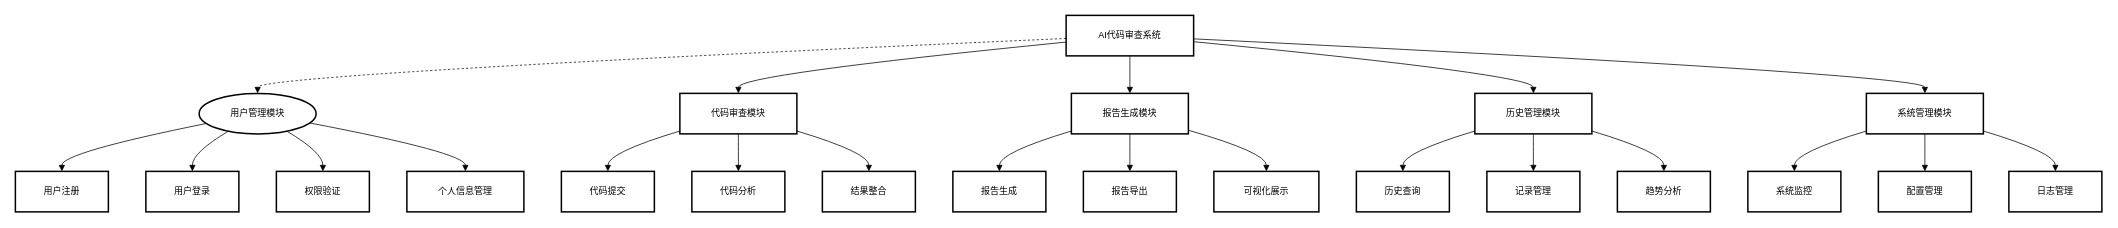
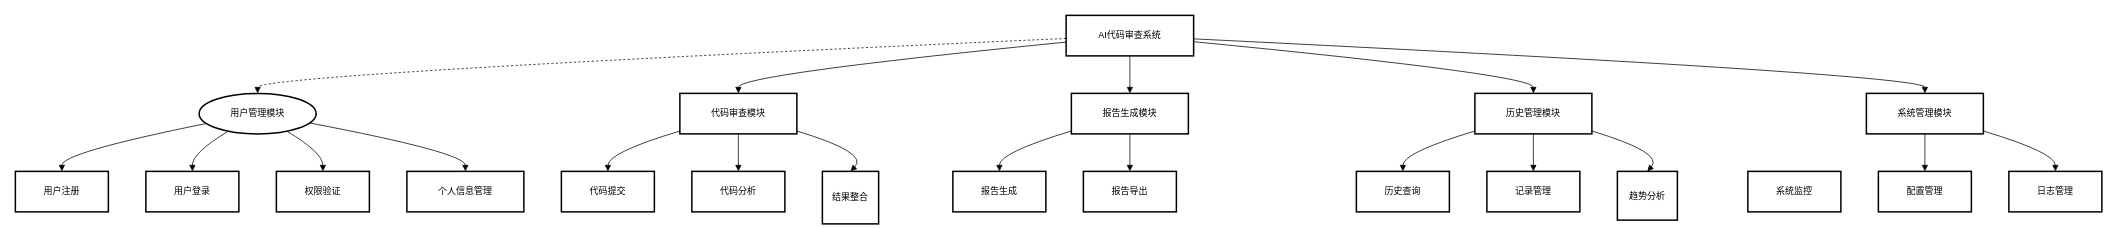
  <mxCell id="0" />
  <mxCell id="1" parent="0" />
  <mxCell id="2" value="AI代码审查系统" style="whiteSpace=wrap;strokeWidth=2;" vertex="1" parent="1"><mxGeometry x="1421" y="20" width="170" height="54" as="geometry" /></mxCell>
  <mxCell id="3" value="用户管理模块" style="ellipse;whiteSpace=wrap;strokeWidth=2;" vertex="1" parent="1"><mxGeometry x="265" y="124" width="156" height="54" as="geometry" /></mxCell>
  <mxCell id="4" value="代码审查模块" style="whiteSpace=wrap;strokeWidth=2;" vertex="1" parent="1"><mxGeometry x="906" y="124" width="156" height="54" as="geometry" /></mxCell>
  <mxCell id="5" value="报告生成模块" style="whiteSpace=wrap;strokeWidth=2;" vertex="1" parent="1"><mxGeometry x="1428" y="124" width="156" height="54" as="geometry" /></mxCell>
  <mxCell id="6" value="历史管理模块" style="whiteSpace=wrap;strokeWidth=2;" vertex="1" parent="1"><mxGeometry x="1966" y="124" width="156" height="54" as="geometry" /></mxCell>
  <mxCell id="7" value="系统管理模块" style="whiteSpace=wrap;strokeWidth=2;" vertex="1" parent="1"><mxGeometry x="2488" y="124" width="156" height="54" as="geometry" /></mxCell>
  <mxCell id="8" value="用户注册" style="whiteSpace=wrap;strokeWidth=2;" vertex="1" parent="1"><mxGeometry x="20" y="228" width="124" height="54" as="geometry" /></mxCell>
  <mxCell id="9" value="用户登录" style="whiteSpace=wrap;strokeWidth=2;" vertex="1" parent="1"><mxGeometry x="194" y="228" width="124" height="54" as="geometry" /></mxCell>
  <mxCell id="10" value="权限验证" style="whiteSpace=wrap;strokeWidth=2;" vertex="1" parent="1"><mxGeometry x="368" y="228" width="124" height="54" as="geometry" /></mxCell>
  <mxCell id="11" value="个人信息管理" style="whiteSpace=wrap;strokeWidth=2;" vertex="1" parent="1"><mxGeometry x="542" y="228" width="156" height="54" as="geometry" /></mxCell>
  <mxCell id="12" value="代码提交" style="whiteSpace=wrap;strokeWidth=2;" vertex="1" parent="1"><mxGeometry x="748" y="228" width="124" height="54" as="geometry" /></mxCell>
  <mxCell id="13" value="代码分析" style="whiteSpace=wrap;strokeWidth=2;" vertex="1" parent="1"><mxGeometry x="922" y="228" width="124" height="54" as="geometry" /></mxCell>
- <mxCell id="14" value="结果整合" style="whiteSpace=wrap;strokeWidth=2;" vertex="1" parent="1"><mxGeometry x="1096" y="228" width="124" height="54" as="geometry" /></mxCell>
+ <mxCell id="14" value="结果整合" style="whiteSpace=wrap;strokeWidth=2;" vertex="1" parent="1"><mxGeometry x="1096" y="228" width="75" height="70" as="geometry" /></mxCell>
  <mxCell id="15" value="报告生成" style="whiteSpace=wrap;strokeWidth=2;" vertex="1" parent="1"><mxGeometry x="1270" y="228" width="124" height="54" as="geometry" /></mxCell>
  <mxCell id="16" value="报告导出" style="whiteSpace=wrap;strokeWidth=2;" vertex="1" parent="1"><mxGeometry x="1444" y="228" width="124" height="54" as="geometry" /></mxCell>
- <mxCell id="17" value="可视化展示" style="whiteSpace=wrap;strokeWidth=2;" vertex="1" parent="1"><mxGeometry x="1618" y="228" width="140" height="54" as="geometry" /></mxCell>
  <mxCell id="18" value="历史查询" style="whiteSpace=wrap;strokeWidth=2;" vertex="1" parent="1"><mxGeometry x="1808" y="228" width="124" height="54" as="geometry" /></mxCell>
  <mxCell id="19" value="记录管理" style="whiteSpace=wrap;strokeWidth=2;" vertex="1" parent="1"><mxGeometry x="1982" y="228" width="124" height="54" as="geometry" /></mxCell>
- <mxCell id="20" value="趋势分析" style="whiteSpace=wrap;strokeWidth=2;" vertex="1" parent="1"><mxGeometry x="2156" y="228" width="124" height="54" as="geometry" /></mxCell>
+ <mxCell id="20" value="趋势分析" style="whiteSpace=wrap;strokeWidth=2;" vertex="1" parent="1"><mxGeometry x="2156" y="228" width="80" height="65" as="geometry" /></mxCell>
  <mxCell id="21" value="系统监控" style="whiteSpace=wrap;strokeWidth=2;" vertex="1" parent="1"><mxGeometry x="2330" y="228" width="124" height="54" as="geometry" /></mxCell>
  <mxCell id="22" value="配置管理" style="whiteSpace=wrap;strokeWidth=2;" vertex="1" parent="1"><mxGeometry x="2504" y="228" width="124" height="54" as="geometry" /></mxCell>
  <mxCell id="23" value="日志管理" style="whiteSpace=wrap;strokeWidth=2;" vertex="1" parent="1"><mxGeometry x="2678" y="228" width="124" height="54" as="geometry" /></mxCell>
  <mxCell id="24" value="" style="curved=1;startArrow=none;endArrow=block;exitX=0;exitY=0.57;entryX=0.5;entryY=0;rounded=0;dashed=1;" edge="1" parent="1" source="2" target="3"><mxGeometry relative="1" as="geometry"><Array as="points"><mxPoint x="343" y="99" /></Array></mxGeometry></mxCell>
  <mxCell id="25" value="" style="curved=1;startArrow=none;endArrow=block;exitX=0;exitY=0.66;entryX=0.5;entryY=0;rounded=0;" edge="1" parent="1" source="2" target="4"><mxGeometry relative="1" as="geometry"><Array as="points"><mxPoint x="984" y="99" /></Array></mxGeometry></mxCell>
  <mxCell id="26" value="" style="curved=1;startArrow=none;endArrow=block;exitX=0.5;exitY=1;entryX=0.5;entryY=0;rounded=0;" edge="1" parent="1" source="2" target="5"><mxGeometry relative="1" as="geometry"><Array as="points" /></mxGeometry></mxCell>
  <mxCell id="27" value="" style="curved=1;startArrow=none;endArrow=block;exitX=1;exitY=0.65;entryX=0.5;entryY=0;rounded=0;" edge="1" parent="1" source="2" target="6"><mxGeometry relative="1" as="geometry"><Array as="points"><mxPoint x="2044" y="99" /></Array></mxGeometry></mxCell>
  <mxCell id="28" value="" style="curved=1;startArrow=none;endArrow=block;exitX=1;exitY=0.58;entryX=0.5;entryY=0;rounded=0;" edge="1" parent="1" source="2" target="7"><mxGeometry relative="1" as="geometry"><Array as="points"><mxPoint x="2566" y="99" /></Array></mxGeometry></mxCell>
  <mxCell id="29" value="" style="curved=1;startArrow=none;endArrow=block;exitX=0;exitY=0.79;entryX=0.5;entryY=0;rounded=0;" edge="1" parent="1" source="3" target="8"><mxGeometry relative="1" as="geometry"><Array as="points"><mxPoint x="82" y="203" /></Array></mxGeometry></mxCell>
  <mxCell id="30" value="" style="curved=1;startArrow=none;endArrow=block;exitX=0.21;exitY=1;entryX=0.5;entryY=0;rounded=0;" edge="1" parent="1" source="3" target="9"><mxGeometry relative="1" as="geometry"><Array as="points"><mxPoint x="256" y="203" /></Array></mxGeometry></mxCell>
  <mxCell id="31" value="" style="curved=1;startArrow=none;endArrow=block;exitX=0.79;exitY=1;entryX=0.5;entryY=0;rounded=0;" edge="1" parent="1" source="3" target="10"><mxGeometry relative="1" as="geometry"><Array as="points"><mxPoint x="430" y="203" /></Array></mxGeometry></mxCell>
  <mxCell id="32" value="" style="curved=1;startArrow=none;endArrow=block;exitX=1;exitY=0.77;entryX=0.5;entryY=0;rounded=0;" edge="1" parent="1" source="3" target="11"><mxGeometry relative="1" as="geometry"><Array as="points"><mxPoint x="620" y="203" /></Array></mxGeometry></mxCell>
  <mxCell id="33" value="" style="curved=1;startArrow=none;endArrow=block;exitX=0;exitY=0.93;entryX=0.5;entryY=0;rounded=0;" edge="1" parent="1" source="4" target="12"><mxGeometry relative="1" as="geometry"><Array as="points"><mxPoint x="810" y="203" /></Array></mxGeometry></mxCell>
  <mxCell id="34" value="" style="curved=1;startArrow=none;endArrow=block;exitX=0.5;exitY=1;entryX=0.5;entryY=0;rounded=0;" edge="1" parent="1" source="4" target="13"><mxGeometry relative="1" as="geometry"><Array as="points" /></mxGeometry></mxCell>
  <mxCell id="35" value="" style="curved=1;startArrow=none;endArrow=block;exitX=1;exitY=0.93;entryX=0.5;entryY=0;rounded=0;" edge="1" parent="1" source="4" target="14"><mxGeometry relative="1" as="geometry"><Array as="points"><mxPoint x="1158" y="203" /></Array></mxGeometry></mxCell>
  <mxCell id="36" value="" style="curved=1;startArrow=none;endArrow=block;exitX=0;exitY=0.93;entryX=0.5;entryY=0;rounded=0;" edge="1" parent="1" source="5" target="15"><mxGeometry relative="1" as="geometry"><Array as="points"><mxPoint x="1332" y="203" /></Array></mxGeometry></mxCell>
  <mxCell id="37" value="" style="curved=1;startArrow=none;endArrow=block;exitX=0.5;exitY=1;entryX=0.5;entryY=0;rounded=0;" edge="1" parent="1" source="5" target="16"><mxGeometry relative="1" as="geometry"><Array as="points" /></mxGeometry></mxCell>
- <mxCell id="38" value="" style="curved=1;startArrow=none;endArrow=block;exitX=1;exitY=0.91;entryX=0.5;entryY=0;rounded=0;" edge="1" parent="1" source="5" target="17"><mxGeometry relative="1" as="geometry"><Array as="points"><mxPoint x="1688" y="203" /></Array></mxGeometry></mxCell>
  <mxCell id="39" value="" style="curved=1;startArrow=none;endArrow=block;exitX=0;exitY=0.93;entryX=0.5;entryY=0;rounded=0;" edge="1" parent="1" source="6" target="18"><mxGeometry relative="1" as="geometry"><Array as="points"><mxPoint x="1870" y="203" /></Array></mxGeometry></mxCell>
  <mxCell id="40" value="" style="curved=1;startArrow=none;endArrow=block;exitX=0.5;exitY=1;entryX=0.5;entryY=0;rounded=0;" edge="1" parent="1" source="6" target="19"><mxGeometry relative="1" as="geometry"><Array as="points" /></mxGeometry></mxCell>
  <mxCell id="41" value="" style="curved=1;startArrow=none;endArrow=block;exitX=1;exitY=0.93;entryX=0.5;entryY=0;rounded=0;" edge="1" parent="1" source="6" target="20"><mxGeometry relative="1" as="geometry"><Array as="points"><mxPoint x="2218" y="203" /></Array></mxGeometry></mxCell>
- <mxCell id="42" value="" style="curved=1;startArrow=none;endArrow=block;exitX=0;exitY=0.93;entryX=0.5;entryY=0;rounded=0;" edge="1" parent="1" source="7" target="21"><mxGeometry relative="1" as="geometry"><Array as="points"><mxPoint x="2392" y="203" /></Array></mxGeometry></mxCell>
  <mxCell id="43" value="" style="curved=1;startArrow=none;endArrow=block;exitX=0.5;exitY=1;entryX=0.5;entryY=0;rounded=0;" edge="1" parent="1" source="7" target="22"><mxGeometry relative="1" as="geometry"><Array as="points" /></mxGeometry></mxCell>
  <mxCell id="44" value="" style="curved=1;startArrow=none;endArrow=block;exitX=1;exitY=0.93;entryX=0.5;entryY=0;rounded=0;" edge="1" parent="1" source="7" target="23"><mxGeometry relative="1" as="geometry"><Array as="points"><mxPoint x="2740" y="203" /></Array></mxGeometry></mxCell>
